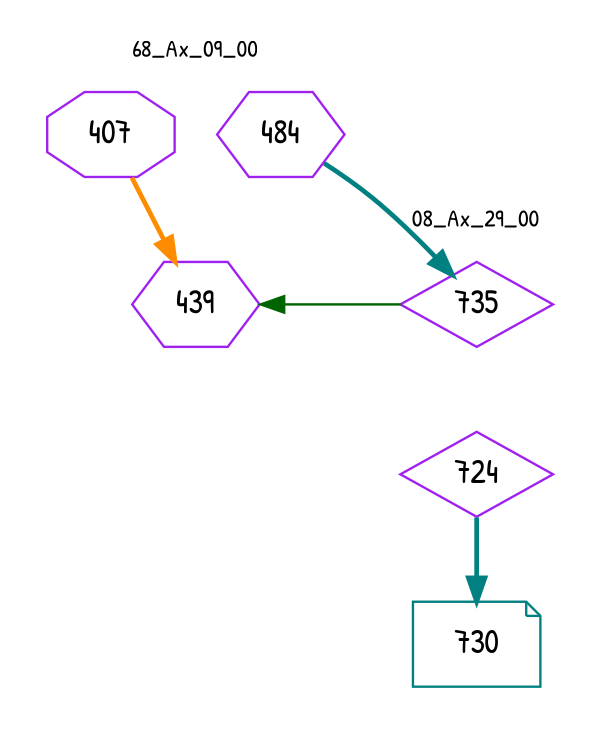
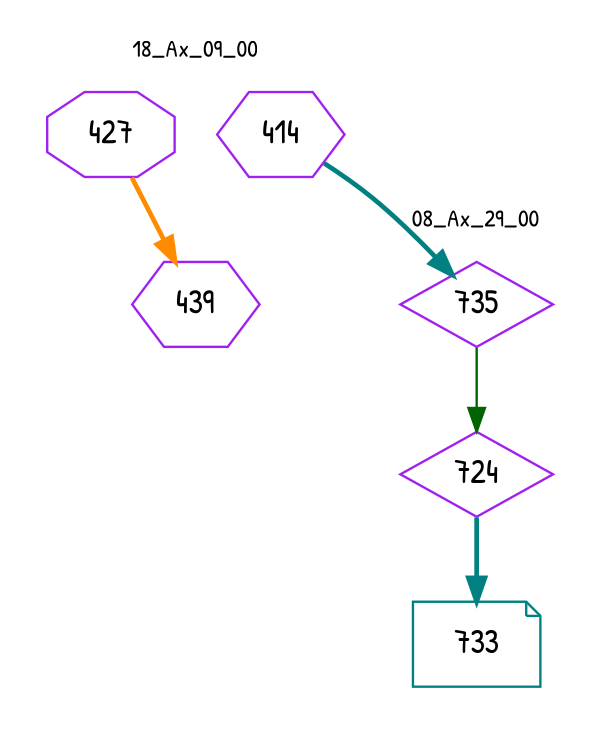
  digraph {
    fontname="Patrick Hand"
    node [color=purple fontname="Patrick Hand" shape=diamond]
    edge [color=teal fontname="Patrick Hand" style=bold]
    n1 [label=735]
    n2 [label=724]
-   n3 [color=teal label=730 shape=note]
-   n4 [label=484 shape=hexagon]
-   n5 [label=407 shape=octagon]
+   n3 [color=teal label=733 shape=note]
+   n4 [label=414 shape=hexagon]
+   n5 [label=427 shape=octagon]
    n6 [label=439 shape=hexagon]
    subgraph cluster_1 {
      color=white
      fontsize=10
      label="08_Ax_29_00"
      n1
      n2
      n3
    }
    subgraph cluster_2 {
      color=white
      fontsize=10
-     label="68_Ax_09_00"
+     label="18_Ax_09_00"
      n4
      n5
      n6
    }
-   n1 -> n6 [color=darkgreen style=solid]
+   n1 -> n2 [color=darkgreen style=solid]
    n2 -> n3
    n4 -> n1
    n5 -> n6 [color=darkorange]
  }
